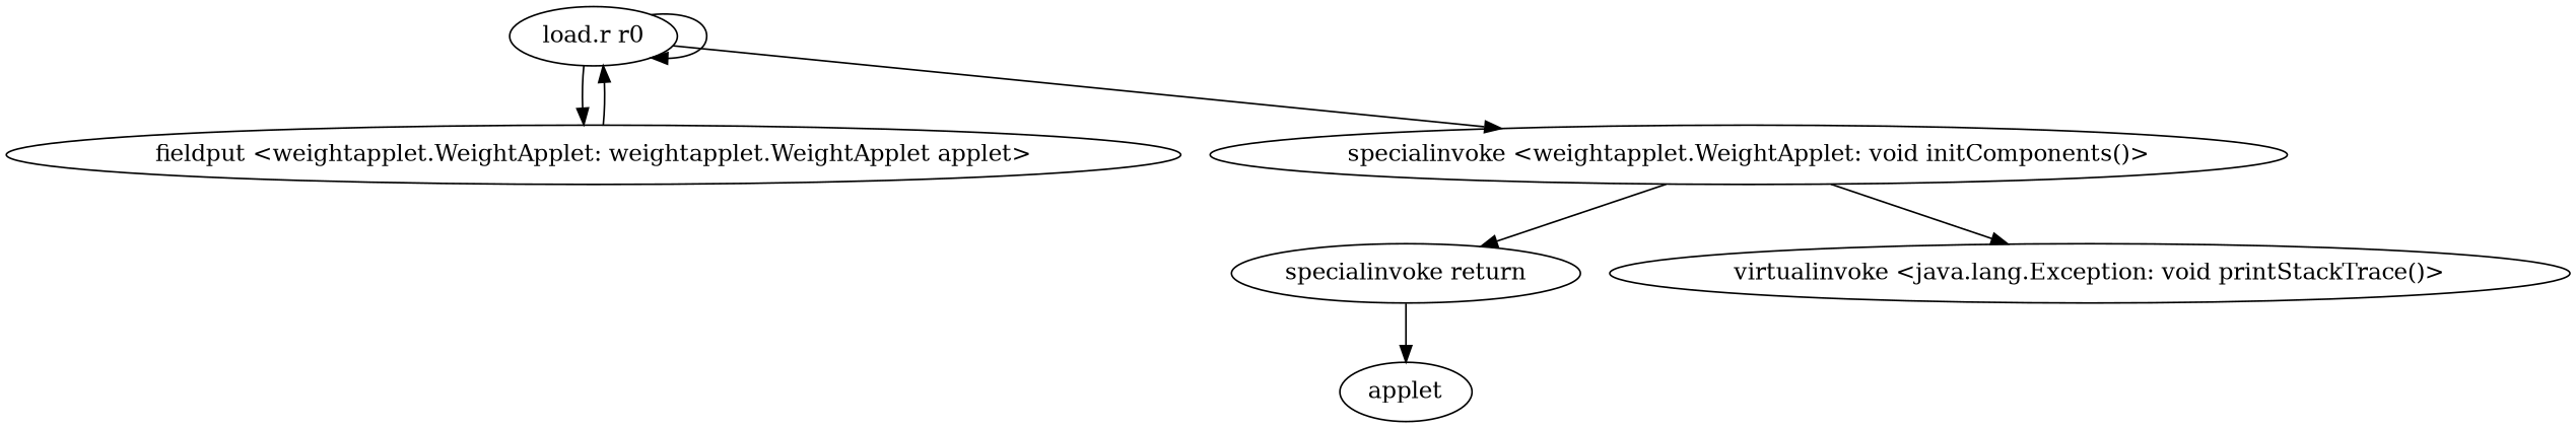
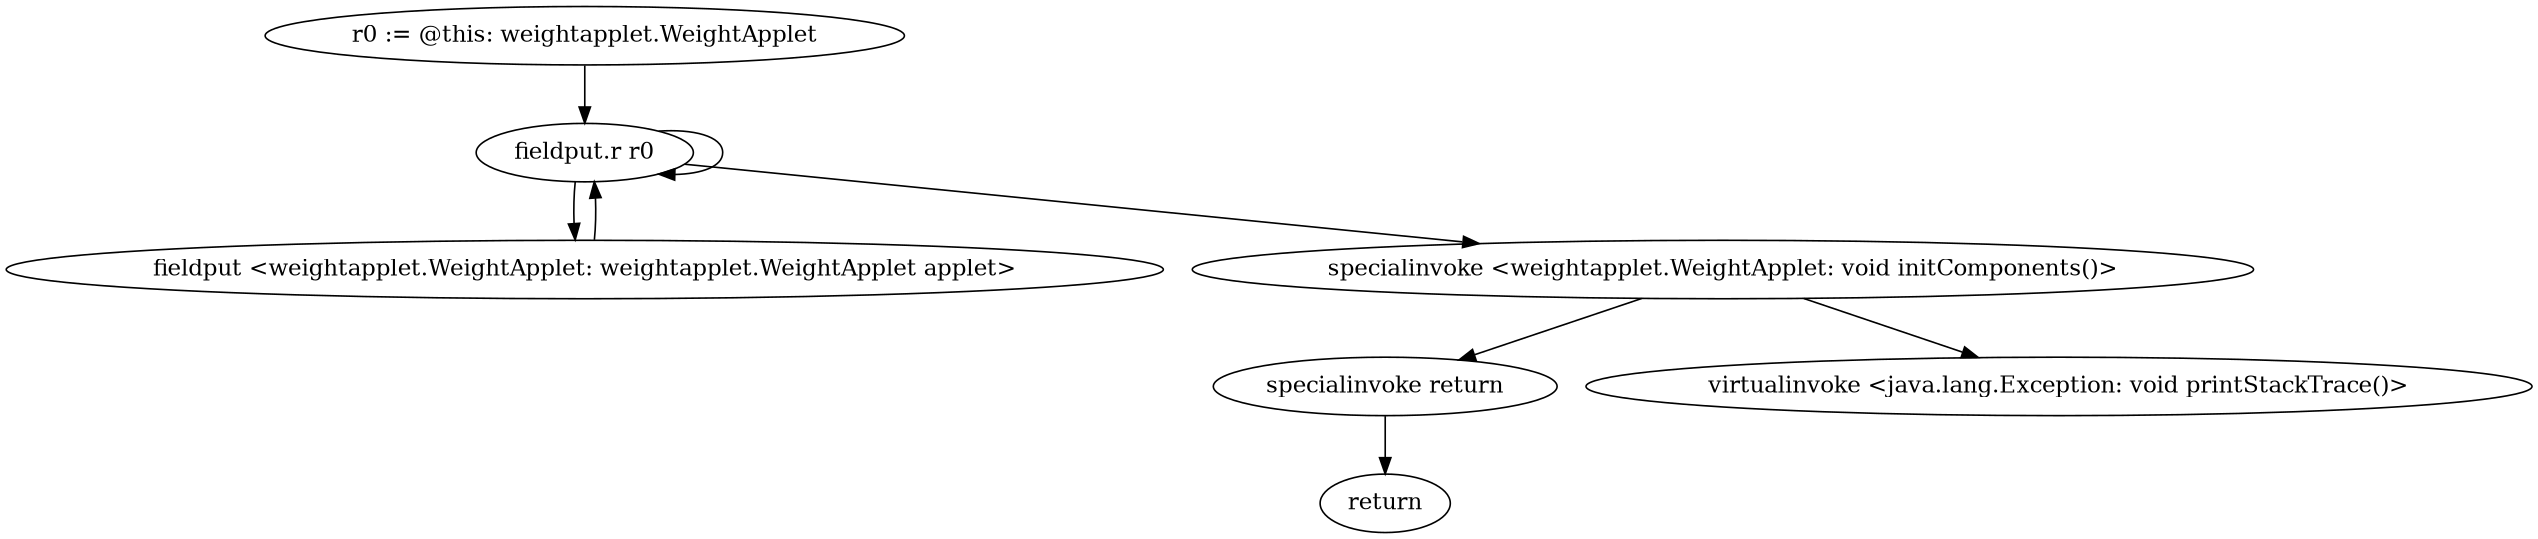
  digraph {
-   "load.r r0"
+   "r0 := @this: weightapplet.WeightApplet"
+   "load.r r0" [label="fieldput.r r0"]
    "fieldput <weightapplet.WeightApplet: weightapplet.WeightApplet applet>"
    "specialinvoke <weightapplet.WeightApplet: void initComponents()>"
    n5 [label="specialinvoke return"]
    "virtualinvoke <java.lang.Exception: void printStackTrace()>"
-   return [label=applet]
+   return
+   "r0 := @this: weightapplet.WeightApplet" -> "load.r r0"
    "load.r r0" -> "load.r r0"
    "load.r r0" -> "fieldput <weightapplet.WeightApplet: weightapplet.WeightApplet applet>"
    "load.r r0" -> "specialinvoke <weightapplet.WeightApplet: void initComponents()>"
    "fieldput <weightapplet.WeightApplet: weightapplet.WeightApplet applet>" -> "load.r r0"
    "specialinvoke <weightapplet.WeightApplet: void initComponents()>" -> n5
    "specialinvoke <weightapplet.WeightApplet: void initComponents()>" -> "virtualinvoke <java.lang.Exception: void printStackTrace()>"
    n5 -> return
  }
